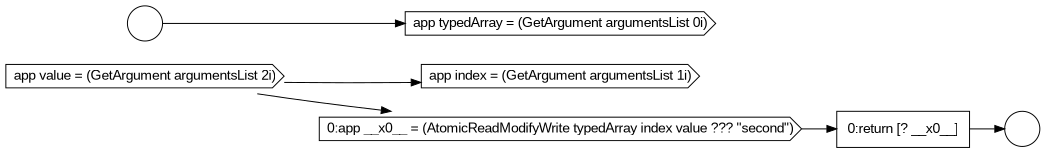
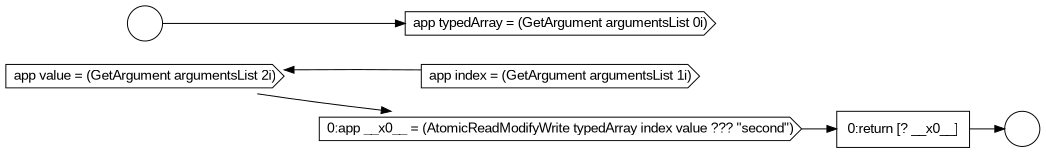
  digraph {
    fontname="Liberation Sans"
    rankdir=LR
    node [color=black fillcolor=white fontname="Liberation Sans" shape=cds style=filled]
    edge [color=black fontname="Liberation Sans"]
    n1 [label=<<font color="black">     <table border="0" cellborder="1" cellspacing="0" cellpadding="10">       <tr><td align="left">0:return [? __x0__]</td></tr>     </table>   </font>> margin=0 shape=none]
    n2 [label=" " shape=circle]
    n3 [label=<<font color="black">app index = (GetArgument argumentsList 1i)</font>>]
    n4 [label=<<font color="black">app value = (GetArgument argumentsList 2i)</font>>]
    n5 [label=<<font color="black">0:app __x0__ = (AtomicReadModifyWrite typedArray index value ??? &quot;second&quot;)</font>>]
    n6 [label=" " shape=circle]
    n7 [label=<<font color="black">app typedArray = (GetArgument argumentsList 0i)</font>>]
    n1 -> n2
-   n4 -> n3
+   n3 -> n4
    n4 -> n5
    n5 -> n1
    n6 -> n7
  }
